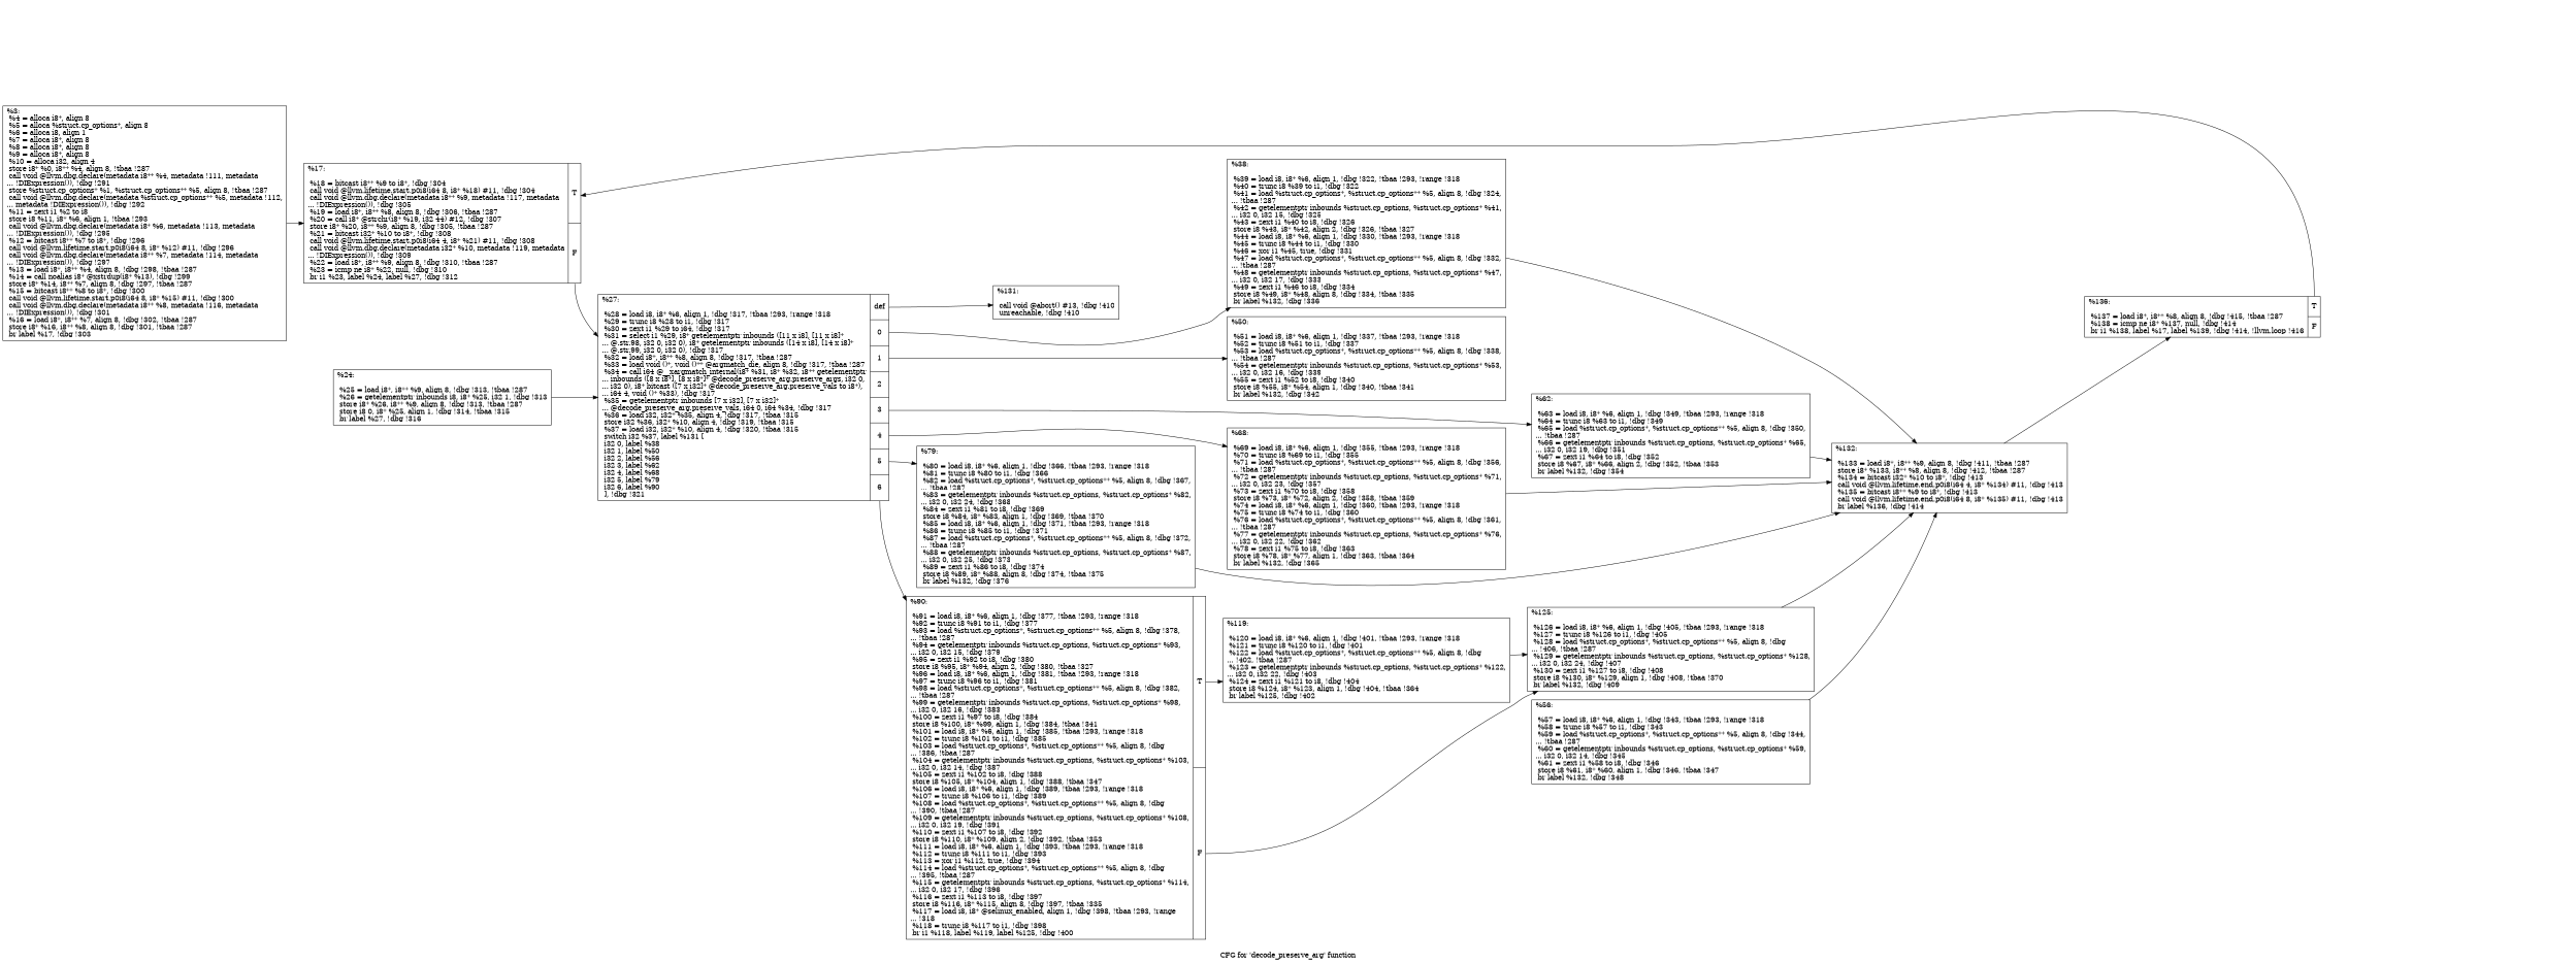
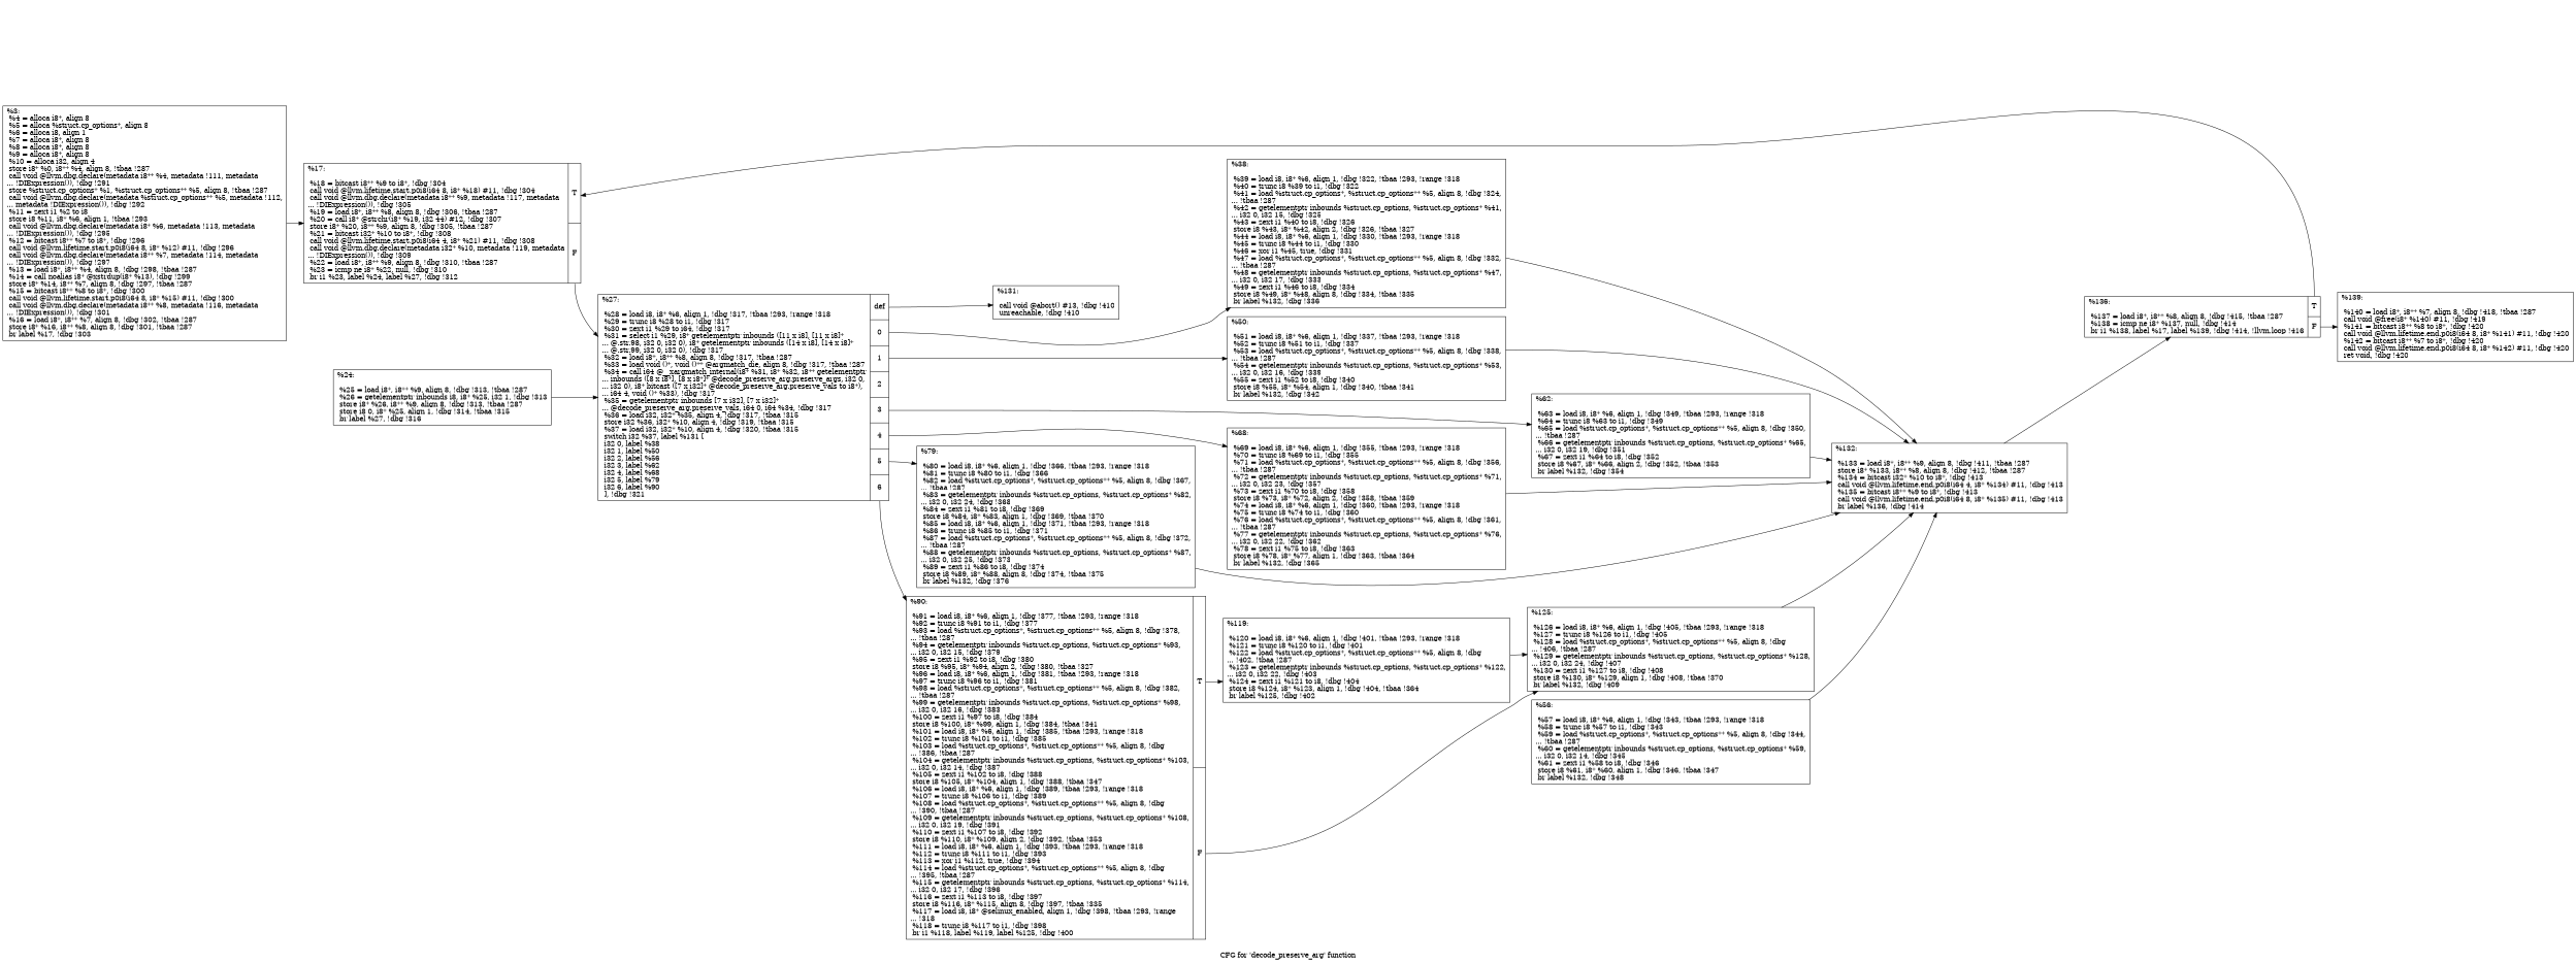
  digraph {
    label="CFG for 'decode_preserve_arg' function"
    rankdir=LR
    node [shape=record]
    n1 [label="{%3:\l  %4 = alloca i8*, align 8\l  %5 = alloca %struct.cp_options*, align 8\l  %6 = alloca i8, align 1\l  %7 = alloca i8*, align 8\l  %8 = alloca i8*, align 8\l  %9 = alloca i8*, align 8\l  %10 = alloca i32, align 4\l  store i8* %0, i8** %4, align 8, !tbaa !287\l  call void @llvm.dbg.declare(metadata i8** %4, metadata !111, metadata\l... !DIExpression()), !dbg !291\l  store %struct.cp_options* %1, %struct.cp_options** %5, align 8, !tbaa !287\l  call void @llvm.dbg.declare(metadata %struct.cp_options** %5, metadata !112,\l... metadata !DIExpression()), !dbg !292\l  %11 = zext i1 %2 to i8\l  store i8 %11, i8* %6, align 1, !tbaa !293\l  call void @llvm.dbg.declare(metadata i8* %6, metadata !113, metadata\l... !DIExpression()), !dbg !295\l  %12 = bitcast i8** %7 to i8*, !dbg !296\l  call void @llvm.lifetime.start.p0i8(i64 8, i8* %12) #11, !dbg !296\l  call void @llvm.dbg.declare(metadata i8** %7, metadata !114, metadata\l... !DIExpression()), !dbg !297\l  %13 = load i8*, i8** %4, align 8, !dbg !298, !tbaa !287\l  %14 = call noalias i8* @xstrdup(i8* %13), !dbg !299\l  store i8* %14, i8** %7, align 8, !dbg !297, !tbaa !287\l  %15 = bitcast i8** %8 to i8*, !dbg !300\l  call void @llvm.lifetime.start.p0i8(i64 8, i8* %15) #11, !dbg !300\l  call void @llvm.dbg.declare(metadata i8** %8, metadata !116, metadata\l... !DIExpression()), !dbg !301\l  %16 = load i8*, i8** %7, align 8, !dbg !302, !tbaa !287\l  store i8* %16, i8** %8, align 8, !dbg !301, !tbaa !287\l  br label %17, !dbg !303\l}"]
    n2 [label="{%17:\l\l  %18 = bitcast i8** %9 to i8*, !dbg !304\l  call void @llvm.lifetime.start.p0i8(i64 8, i8* %18) #11, !dbg !304\l  call void @llvm.dbg.declare(metadata i8** %9, metadata !117, metadata\l... !DIExpression()), !dbg !305\l  %19 = load i8*, i8** %8, align 8, !dbg !306, !tbaa !287\l  %20 = call i8* @strchr(i8* %19, i32 44) #12, !dbg !307\l  store i8* %20, i8** %9, align 8, !dbg !305, !tbaa !287\l  %21 = bitcast i32* %10 to i8*, !dbg !308\l  call void @llvm.lifetime.start.p0i8(i64 4, i8* %21) #11, !dbg !308\l  call void @llvm.dbg.declare(metadata i32* %10, metadata !119, metadata\l... !DIExpression()), !dbg !309\l  %22 = load i8*, i8** %9, align 8, !dbg !310, !tbaa !287\l  %23 = icmp ne i8* %22, null, !dbg !310\l  br i1 %23, label %24, label %27, !dbg !312\l|{<s0>T|<s1>F}}"]
    n3 [label="{%27:\l\l  %28 = load i8, i8* %6, align 1, !dbg !317, !tbaa !293, !range !318\l  %29 = trunc i8 %28 to i1, !dbg !317\l  %30 = zext i1 %29 to i64, !dbg !317\l  %31 = select i1 %29, i8* getelementptr inbounds ([11 x i8], [11 x i8]*\l... @.str.98, i32 0, i32 0), i8* getelementptr inbounds ([14 x i8], [14 x i8]*\l... @.str.99, i32 0, i32 0), !dbg !317\l  %32 = load i8*, i8** %8, align 8, !dbg !317, !tbaa !287\l  %33 = load void ()*, void ()** @argmatch_die, align 8, !dbg !317, !tbaa !287\l  %34 = call i64 @__xargmatch_internal(i8* %31, i8* %32, i8** getelementptr\l... inbounds ([8 x i8*], [8 x i8*]* @decode_preserve_arg.preserve_args, i32 0,\l... i32 0), i8* bitcast ([7 x i32]* @decode_preserve_arg.preserve_vals to i8*),\l... i64 4, void ()* %33), !dbg !317\l  %35 = getelementptr inbounds [7 x i32], [7 x i32]*\l... @decode_preserve_arg.preserve_vals, i64 0, i64 %34, !dbg !317\l  %36 = load i32, i32* %35, align 4, !dbg !317, !tbaa !315\l  store i32 %36, i32* %10, align 4, !dbg !319, !tbaa !315\l  %37 = load i32, i32* %10, align 4, !dbg !320, !tbaa !315\l  switch i32 %37, label %131 [\l    i32 0, label %38\l    i32 1, label %50\l    i32 2, label %56\l    i32 3, label %62\l    i32 4, label %68\l    i32 5, label %79\l    i32 6, label %90\l  ], !dbg !321\l|{<s0>def|<s1>0|<s2>1|<s3>2|<s4>3|<s5>4|<s6>5|<s7>6}}"]
    n4 [label="{%24:\l\l  %25 = load i8*, i8** %9, align 8, !dbg !313, !tbaa !287\l  %26 = getelementptr inbounds i8, i8* %25, i32 1, !dbg !313\l  store i8* %26, i8** %9, align 8, !dbg !313, !tbaa !287\l  store i8 0, i8* %25, align 1, !dbg !314, !tbaa !315\l  br label %27, !dbg !316\l}"]
    n5 [label="{%131:\l\l  call void @abort() #13, !dbg !410\l  unreachable, !dbg !410\l}"]
    n6 [label="{%38:\l\l  %39 = load i8, i8* %6, align 1, !dbg !322, !tbaa !293, !range !318\l  %40 = trunc i8 %39 to i1, !dbg !322\l  %41 = load %struct.cp_options*, %struct.cp_options** %5, align 8, !dbg !324,\l... !tbaa !287\l  %42 = getelementptr inbounds %struct.cp_options, %struct.cp_options* %41,\l... i32 0, i32 15, !dbg !325\l  %43 = zext i1 %40 to i8, !dbg !326\l  store i8 %43, i8* %42, align 2, !dbg !326, !tbaa !327\l  %44 = load i8, i8* %6, align 1, !dbg !330, !tbaa !293, !range !318\l  %45 = trunc i8 %44 to i1, !dbg !330\l  %46 = xor i1 %45, true, !dbg !331\l  %47 = load %struct.cp_options*, %struct.cp_options** %5, align 8, !dbg !332,\l... !tbaa !287\l  %48 = getelementptr inbounds %struct.cp_options, %struct.cp_options* %47,\l... i32 0, i32 17, !dbg !333\l  %49 = zext i1 %46 to i8, !dbg !334\l  store i8 %49, i8* %48, align 8, !dbg !334, !tbaa !335\l  br label %132, !dbg !336\l}"]
    n7 [label="{%50:\l\l  %51 = load i8, i8* %6, align 1, !dbg !337, !tbaa !293, !range !318\l  %52 = trunc i8 %51 to i1, !dbg !337\l  %53 = load %struct.cp_options*, %struct.cp_options** %5, align 8, !dbg !338,\l... !tbaa !287\l  %54 = getelementptr inbounds %struct.cp_options, %struct.cp_options* %53,\l... i32 0, i32 16, !dbg !339\l  %55 = zext i1 %52 to i8, !dbg !340\l  store i8 %55, i8* %54, align 1, !dbg !340, !tbaa !341\l  br label %132, !dbg !342\l}"]
    n8 [label="{%62:\l\l  %63 = load i8, i8* %6, align 1, !dbg !349, !tbaa !293, !range !318\l  %64 = trunc i8 %63 to i1, !dbg !349\l  %65 = load %struct.cp_options*, %struct.cp_options** %5, align 8, !dbg !350,\l... !tbaa !287\l  %66 = getelementptr inbounds %struct.cp_options, %struct.cp_options* %65,\l... i32 0, i32 19, !dbg !351\l  %67 = zext i1 %64 to i8, !dbg !352\l  store i8 %67, i8* %66, align 2, !dbg !352, !tbaa !353\l  br label %132, !dbg !354\l}"]
    n9 [label="{%68:\l\l  %69 = load i8, i8* %6, align 1, !dbg !355, !tbaa !293, !range !318\l  %70 = trunc i8 %69 to i1, !dbg !355\l  %71 = load %struct.cp_options*, %struct.cp_options** %5, align 8, !dbg !356,\l... !tbaa !287\l  %72 = getelementptr inbounds %struct.cp_options, %struct.cp_options* %71,\l... i32 0, i32 23, !dbg !357\l  %73 = zext i1 %70 to i8, !dbg !358\l  store i8 %73, i8* %72, align 2, !dbg !358, !tbaa !359\l  %74 = load i8, i8* %6, align 1, !dbg !360, !tbaa !293, !range !318\l  %75 = trunc i8 %74 to i1, !dbg !360\l  %76 = load %struct.cp_options*, %struct.cp_options** %5, align 8, !dbg !361,\l... !tbaa !287\l  %77 = getelementptr inbounds %struct.cp_options, %struct.cp_options* %76,\l... i32 0, i32 22, !dbg !362\l  %78 = zext i1 %75 to i8, !dbg !363\l  store i8 %78, i8* %77, align 1, !dbg !363, !tbaa !364\l  br label %132, !dbg !365\l}"]
    n10 [label="{%79:\l\l  %80 = load i8, i8* %6, align 1, !dbg !366, !tbaa !293, !range !318\l  %81 = trunc i8 %80 to i1, !dbg !366\l  %82 = load %struct.cp_options*, %struct.cp_options** %5, align 8, !dbg !367,\l... !tbaa !287\l  %83 = getelementptr inbounds %struct.cp_options, %struct.cp_options* %82,\l... i32 0, i32 24, !dbg !368\l  %84 = zext i1 %81 to i8, !dbg !369\l  store i8 %84, i8* %83, align 1, !dbg !369, !tbaa !370\l  %85 = load i8, i8* %6, align 1, !dbg !371, !tbaa !293, !range !318\l  %86 = trunc i8 %85 to i1, !dbg !371\l  %87 = load %struct.cp_options*, %struct.cp_options** %5, align 8, !dbg !372,\l... !tbaa !287\l  %88 = getelementptr inbounds %struct.cp_options, %struct.cp_options* %87,\l... i32 0, i32 25, !dbg !373\l  %89 = zext i1 %86 to i8, !dbg !374\l  store i8 %89, i8* %88, align 8, !dbg !374, !tbaa !375\l  br label %132, !dbg !376\l}"]
    n11 [label="{%90:\l\l  %91 = load i8, i8* %6, align 1, !dbg !377, !tbaa !293, !range !318\l  %92 = trunc i8 %91 to i1, !dbg !377\l  %93 = load %struct.cp_options*, %struct.cp_options** %5, align 8, !dbg !378,\l... !tbaa !287\l  %94 = getelementptr inbounds %struct.cp_options, %struct.cp_options* %93,\l... i32 0, i32 15, !dbg !379\l  %95 = zext i1 %92 to i8, !dbg !380\l  store i8 %95, i8* %94, align 2, !dbg !380, !tbaa !327\l  %96 = load i8, i8* %6, align 1, !dbg !381, !tbaa !293, !range !318\l  %97 = trunc i8 %96 to i1, !dbg !381\l  %98 = load %struct.cp_options*, %struct.cp_options** %5, align 8, !dbg !382,\l... !tbaa !287\l  %99 = getelementptr inbounds %struct.cp_options, %struct.cp_options* %98,\l... i32 0, i32 16, !dbg !383\l  %100 = zext i1 %97 to i8, !dbg !384\l  store i8 %100, i8* %99, align 1, !dbg !384, !tbaa !341\l  %101 = load i8, i8* %6, align 1, !dbg !385, !tbaa !293, !range !318\l  %102 = trunc i8 %101 to i1, !dbg !385\l  %103 = load %struct.cp_options*, %struct.cp_options** %5, align 8, !dbg\l... !386, !tbaa !287\l  %104 = getelementptr inbounds %struct.cp_options, %struct.cp_options* %103,\l... i32 0, i32 14, !dbg !387\l  %105 = zext i1 %102 to i8, !dbg !388\l  store i8 %105, i8* %104, align 1, !dbg !388, !tbaa !347\l  %106 = load i8, i8* %6, align 1, !dbg !389, !tbaa !293, !range !318\l  %107 = trunc i8 %106 to i1, !dbg !389\l  %108 = load %struct.cp_options*, %struct.cp_options** %5, align 8, !dbg\l... !390, !tbaa !287\l  %109 = getelementptr inbounds %struct.cp_options, %struct.cp_options* %108,\l... i32 0, i32 19, !dbg !391\l  %110 = zext i1 %107 to i8, !dbg !392\l  store i8 %110, i8* %109, align 2, !dbg !392, !tbaa !353\l  %111 = load i8, i8* %6, align 1, !dbg !393, !tbaa !293, !range !318\l  %112 = trunc i8 %111 to i1, !dbg !393\l  %113 = xor i1 %112, true, !dbg !394\l  %114 = load %struct.cp_options*, %struct.cp_options** %5, align 8, !dbg\l... !395, !tbaa !287\l  %115 = getelementptr inbounds %struct.cp_options, %struct.cp_options* %114,\l... i32 0, i32 17, !dbg !396\l  %116 = zext i1 %113 to i8, !dbg !397\l  store i8 %116, i8* %115, align 8, !dbg !397, !tbaa !335\l  %117 = load i8, i8* @selinux_enabled, align 1, !dbg !398, !tbaa !293, !range\l... !318\l  %118 = trunc i8 %117 to i1, !dbg !398\l  br i1 %118, label %119, label %125, !dbg !400\l|{<s0>T|<s1>F}}"]
    n12 [label="{%132:\l\l  %133 = load i8*, i8** %9, align 8, !dbg !411, !tbaa !287\l  store i8* %133, i8** %8, align 8, !dbg !412, !tbaa !287\l  %134 = bitcast i32* %10 to i8*, !dbg !413\l  call void @llvm.lifetime.end.p0i8(i64 4, i8* %134) #11, !dbg !413\l  %135 = bitcast i8** %9 to i8*, !dbg !413\l  call void @llvm.lifetime.end.p0i8(i64 8, i8* %135) #11, !dbg !413\l  br label %136, !dbg !414\l}"]
    n13 [label="{%56:\l\l  %57 = load i8, i8* %6, align 1, !dbg !343, !tbaa !293, !range !318\l  %58 = trunc i8 %57 to i1, !dbg !343\l  %59 = load %struct.cp_options*, %struct.cp_options** %5, align 8, !dbg !344,\l... !tbaa !287\l  %60 = getelementptr inbounds %struct.cp_options, %struct.cp_options* %59,\l... i32 0, i32 14, !dbg !345\l  %61 = zext i1 %58 to i8, !dbg !346\l  store i8 %61, i8* %60, align 1, !dbg !346, !tbaa !347\l  br label %132, !dbg !348\l}"]
    n14 [label="{%119:\l\l  %120 = load i8, i8* %6, align 1, !dbg !401, !tbaa !293, !range !318\l  %121 = trunc i8 %120 to i1, !dbg !401\l  %122 = load %struct.cp_options*, %struct.cp_options** %5, align 8, !dbg\l... !402, !tbaa !287\l  %123 = getelementptr inbounds %struct.cp_options, %struct.cp_options* %122,\l... i32 0, i32 22, !dbg !403\l  %124 = zext i1 %121 to i8, !dbg !404\l  store i8 %124, i8* %123, align 1, !dbg !404, !tbaa !364\l  br label %125, !dbg !402\l}"]
    n15 [label="{%125:\l\l  %126 = load i8, i8* %6, align 1, !dbg !405, !tbaa !293, !range !318\l  %127 = trunc i8 %126 to i1, !dbg !405\l  %128 = load %struct.cp_options*, %struct.cp_options** %5, align 8, !dbg\l... !406, !tbaa !287\l  %129 = getelementptr inbounds %struct.cp_options, %struct.cp_options* %128,\l... i32 0, i32 24, !dbg !407\l  %130 = zext i1 %127 to i8, !dbg !408\l  store i8 %130, i8* %129, align 1, !dbg !408, !tbaa !370\l  br label %132, !dbg !409\l}"]
    n16 [label="{%136:\l\l  %137 = load i8*, i8** %8, align 8, !dbg !415, !tbaa !287\l  %138 = icmp ne i8* %137, null, !dbg !414\l  br i1 %138, label %17, label %139, !dbg !414, !llvm.loop !416\l|{<s0>T|<s1>F}}"]
+   n17 [label="{%139:\l\l  %140 = load i8*, i8** %7, align 8, !dbg !418, !tbaa !287\l  call void @free(i8* %140) #11, !dbg !419\l  %141 = bitcast i8** %8 to i8*, !dbg !420\l  call void @llvm.lifetime.end.p0i8(i64 8, i8* %141) #11, !dbg !420\l  %142 = bitcast i8** %7 to i8*, !dbg !420\l  call void @llvm.lifetime.end.p0i8(i64 8, i8* %142) #11, !dbg !420\l  ret void, !dbg !420\l}"]
    n1 -> n2
    n2 -> n3 [tailport=s1]
    n3 -> n5 [tailport=s0]
    n3 -> n6 [tailport=s1]
    n3 -> n7 [tailport=s2]
    n3 -> n8 [tailport=s4]
    n3 -> n9 [tailport=s5]
    n3 -> n10 [tailport=s6]
    n3 -> n11 [tailport=s7]
    n4 -> n3
    n6 -> n12
+   n7 -> n12
    n8 -> n12
    n9 -> n12
    n10 -> n12
    n11 -> n14 [tailport=s0]
    n11 -> n15 [tailport=s1]
    n12 -> n16
    n13 -> n12
    n14 -> n15
    n15 -> n12
    n16 -> n2 [tailport=s0]
+   n16 -> n17 [tailport=s1]
  }
